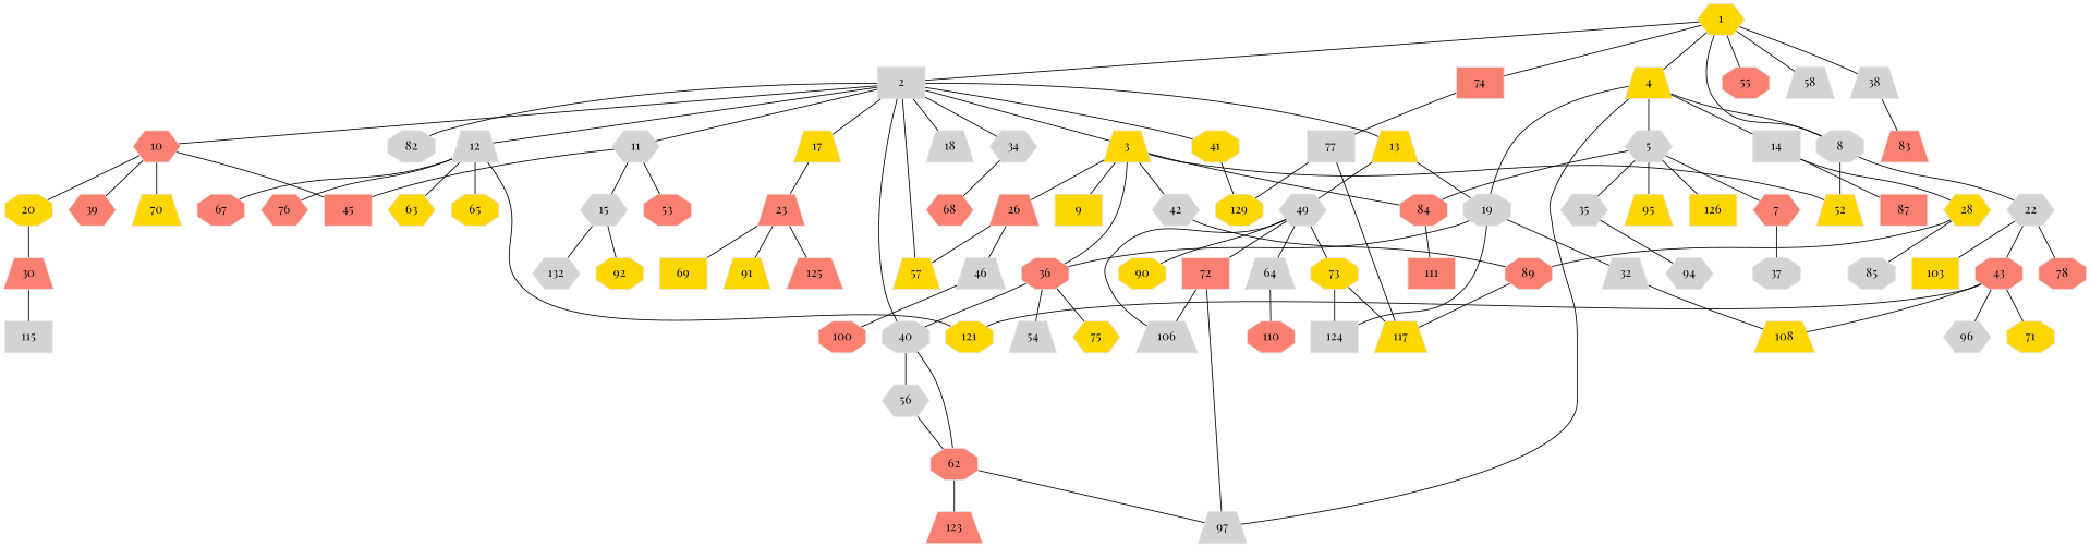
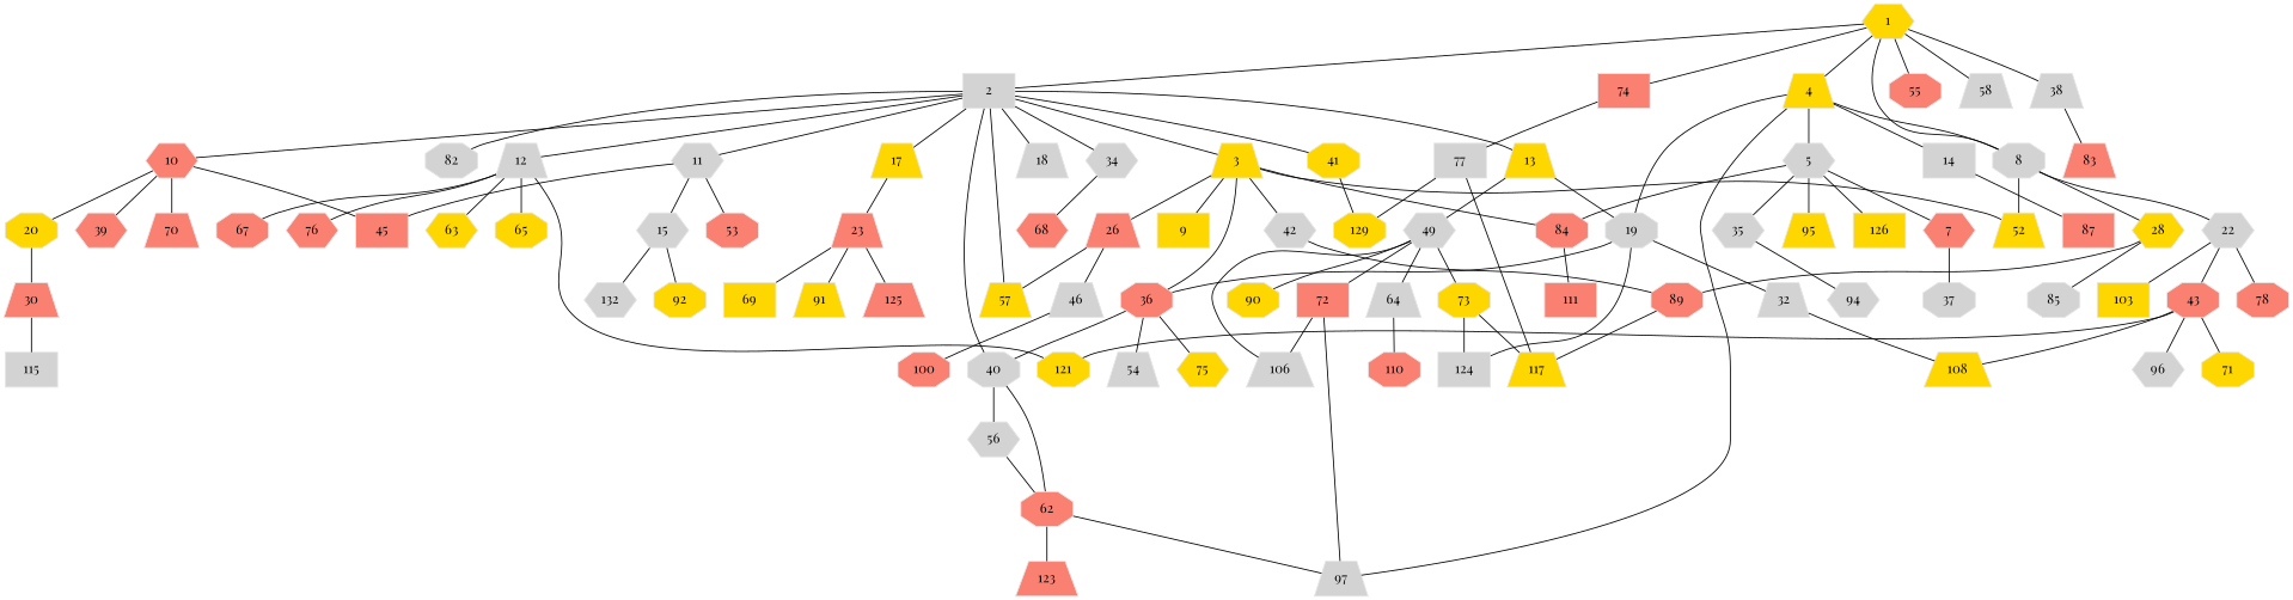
  graph {
    fontname="Playfair Display"
    node [color=gray90 fillcolor=lightgrey fontname="Playfair Display" shape=trapezium style=filled]
    edge [fontname="Playfair Display"]
    1 [fillcolor=gold shape=hexagon super="+24"]
    2 [shape=box super="+6"]
    4 [fillcolor=gold super="+129"]
    8 [shape=octagon super="+130"]
    38 [super="+80"]
    55 [fillcolor=salmon shape=octagon super="+61"]
    58
    74 [fillcolor=salmon shape=box]
    3 [fillcolor=gold super="+59"]
    10 [fillcolor=salmon shape=hexagon]
    11 [shape=hexagon super="+27"]
    12 [super="+31"]
    13 [fillcolor=gold super="+25"]
    17 [fillcolor=gold]
    18
    34 [shape=hexagon super="+86"]
    40 [shape=octagon super="+47"]
    41 [fillcolor=gold shape=octagon super="+48"]
    57 [fillcolor=gold]
    82 [shape=octagon]
    5 [shape=hexagon super="+33"]
    14 [shape=box]
    19 [shape=octagon super="+29"]
    97 [super="+116"]
    52 [fillcolor=gold super="+107"]
    22 [shape=hexagon super="+44"]
    83 [fillcolor=salmon]
    77 [shape=box super="+118"]
    9 [fillcolor=gold shape=box]
    26 [fillcolor=salmon]
    36 [fillcolor=salmon shape=octagon super="+93"]
    42 [shape=hexagon super="+79"]
    84 [fillcolor=salmon shape=octagon super="+88"]
    20 [fillcolor=gold shape=octagon super="+21"]
    39 [fillcolor=salmon shape=hexagon super="+101"]
    45 [fillcolor=salmon shape=box super="+60"]
-   70 [fillcolor=gold super="+105"]
+   70 [fillcolor=salmon super="+105"]
    15 [shape=hexagon]
    53 [fillcolor=salmon shape=octagon]
    63 [fillcolor=gold shape=hexagon]
    65 [fillcolor=gold shape=octagon]
    67 [fillcolor=salmon shape=octagon]
    76 [fillcolor=salmon shape=hexagon]
    121 [fillcolor=gold shape=octagon]
    49 [shape=hexagon super="+50"]
    23 [fillcolor=salmon super="+66"]
    68 [fillcolor=salmon shape=hexagon]
    56 [shape=hexagon super="+99"]
    62 [fillcolor=salmon shape=octagon super="+104"]
    n50 [fillcolor=gold label=129 shape=octagon]
    46 [super="+127"]
    54
    75 [fillcolor=gold shape=hexagon]
    89 [fillcolor=salmon shape=octagon super="+122"]
    111 [fillcolor=salmon shape=box]
    7 [fillcolor=salmon shape=hexagon super="+16"]
    35 [shape=hexagon super="+113"]
    95 [fillcolor=gold]
    126 [fillcolor=gold shape=box super="+131"]
    28 [fillcolor=gold shape=hexagon super="+51"]
    87 [fillcolor=salmon shape=box]
    32
    124 [shape=box]
    37 [shape=octagon]
    94 [shape=hexagon]
    43 [fillcolor=salmon shape=octagon super="+119"]
    78 [fillcolor=salmon shape=octagon]
    103 [fillcolor=gold shape=box]
    30 [fillcolor=salmon super="+114"]
    92 [fillcolor=gold shape=octagon]
    132 [shape=hexagon]
    64 [super="+81"]
    72 [fillcolor=salmon shape=box]
    73 [fillcolor=gold shape=octagon super="+102"]
    90 [fillcolor=gold shape=octagon]
    106 [super="+112"]
    85 [shape=octagon]
    69 [fillcolor=gold shape=box]
    91 [fillcolor=gold]
    125 [fillcolor=salmon]
    108 [fillcolor=gold]
    115 [shape=box]
    71 [fillcolor=gold shape=octagon]
    96 [shape=hexagon]
    100 [fillcolor=salmon shape=octagon]
    117 [fillcolor=gold super="+120"]
    123 [fillcolor=salmon]
    110 [fillcolor=salmon shape=octagon]
    1 -- 2
    1 -- 4
    1 -- 8
    1 -- 38 [weight=2]
    1 -- 55
    1 -- 58
    1 -- 74
    2 -- 3
    2 -- 10
    2 -- 11
    2 -- 12
    2 -- 13
    2 -- 17
    2 -- 18
    2 -- 34
    2 -- 40
    2 -- 41
    2 -- 57
    2 -- 82
    4 -- 8
    4 -- 5
    4 -- 14
    4 -- 19
    4 -- 97
    8 -- 52
    8 -- 22
    38 -- 83
    74 -- 77
    3 -- 52
    3 -- 9
    3 -- 26
    3 -- 36
    3 -- 42
    3 -- 84
    10 -- 20
    10 -- 39
    10 -- 45
    10 -- 70
    11 -- 45
    11 -- 15
    11 -- 53
    12 -- 63
    12 -- 65
    12 -- 67
    12 -- 76
    12 -- 121
    13 -- 19
    13 -- 49
    17 -- 23
    34 -- 68
    40 -- 56
    40 -- 62
    41 -- n50
    5 -- 84
    5 -- 7
    5 -- 35
    5 -- 95
    5 -- 126
-   14 -- 28
+   8 -- 28
    14 -- 87
    19 -- 36
    19 -- 32
    19 -- 124
    22 -- 43
    22 -- 78
    22 -- 103
    77 -- n50
    77 -- 117
    26 -- 57
    26 -- 46
    36 -- 40
    36 -- 54
    36 -- 75
    42 -- 89
    84 -- 111
    20 -- 30
    15 -- 92
    15 -- 132
    49 -- 64
    49 -- 72
    49 -- 73
    49 -- 90
    49 -- 106
    23 -- 69
    23 -- 91
    23 -- 125
    56 -- 62
    62 -- 97
    62 -- 123
    46 -- 100
    89 -- 117
    7 -- 37
    35 -- 94
    28 -- 89
    28 -- 85
    32 -- 108
    43 -- 121
    43 -- 108
    43 -- 71
    43 -- 96
    30 -- 115
    64 -- 110
    72 -- 97
    72 -- 106
    73 -- 124
    73 -- 117
  }
